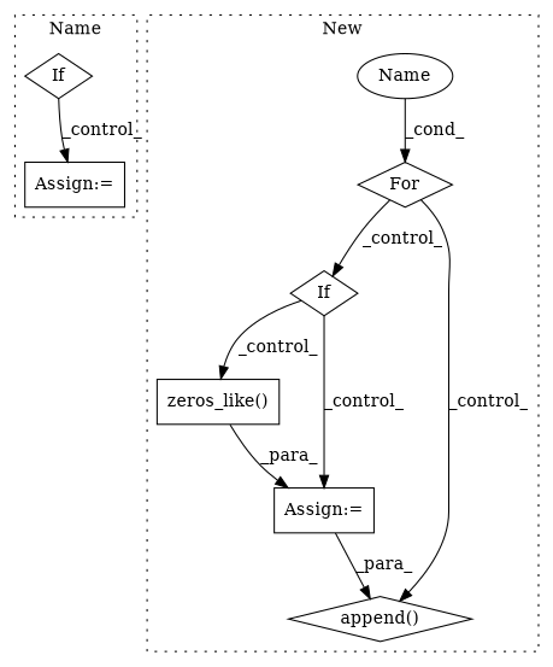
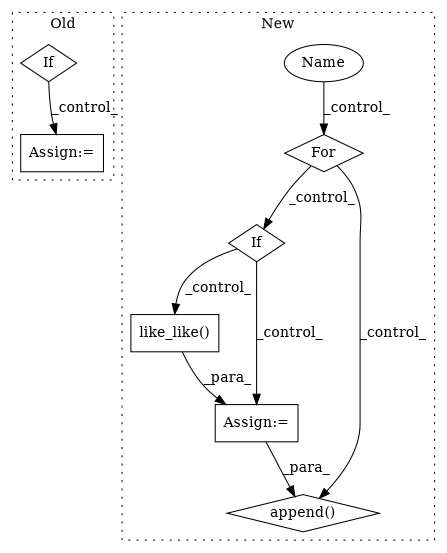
  digraph {
    node [a=96 l=3 shape=diamond]
    n1 [label=If s=1053]
    n2 [a=68 label="Assign:=" s=1549 shape=box]
-   n3 [a=75 l="17,1" label="zeros_like()" s="1568,1589" shape=box]
+   n3 [a=75 l="17,1" label="like_like()" s="1568,1589" shape=box]
    n4 [a=68 label="Assign:=" s=1565 shape=box]
    n5 [label=If s=1415]
    n6 [a=87 l=7 label=Name s=1221 shape=ellipse]
    n7 [a=107 l="4,51" label=For s="1210,1272"]
    n8 [a=75 l="20,1" label="append()" s="1714,1742"]
    subgraph cluster_1 {
-     label=Name
+     label=Old
      style=dotted
      n1
      n2
    }
    subgraph cluster_2 {
      label=New
      style=dotted
      n3
      n4
      n5
      n6
      n7
      n8
    }
    n1 -> n2 [label=_control_]
    n3 -> n4 [label=_para_]
    n4 -> n8 [label=_para_]
    n5 -> n3 [label=_control_]
    n5 -> n4 [label=_control_]
-   n6 -> n7 [label=_cond_]
+   n6 -> n7 [label=_control_]
    n7 -> n5 [label=_control_]
    n7 -> n8 [label=_control_]
  }
